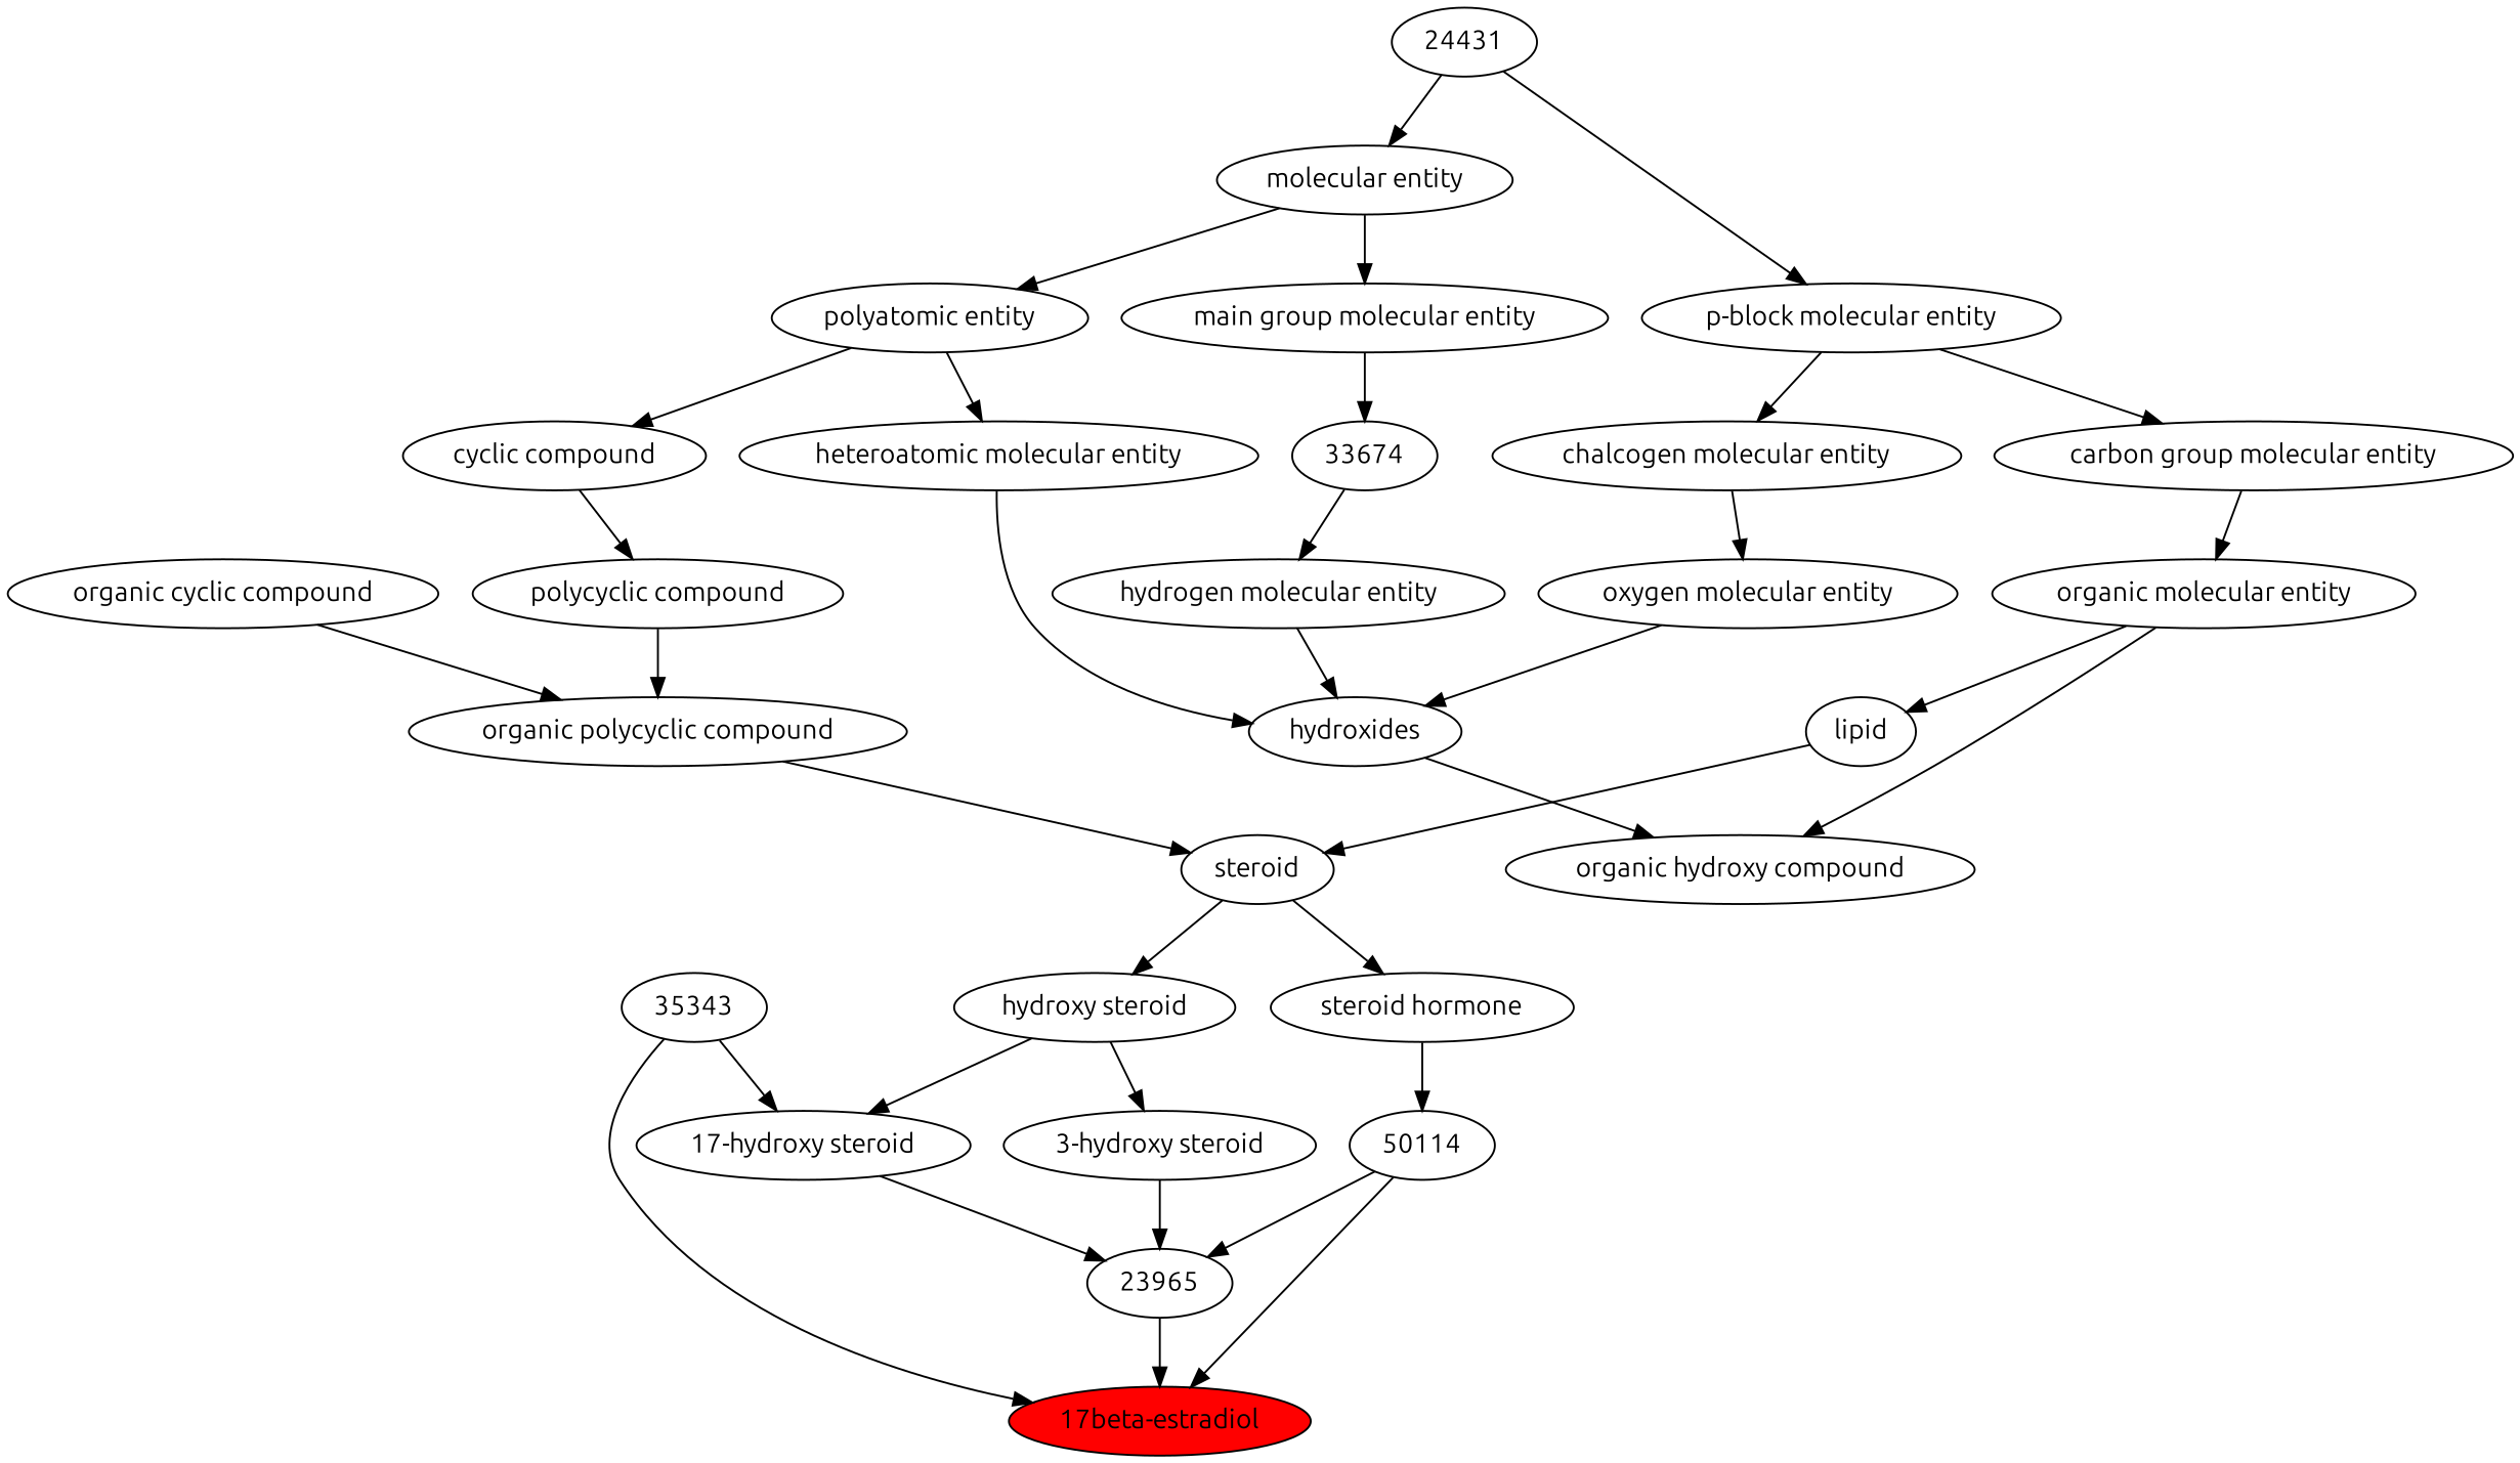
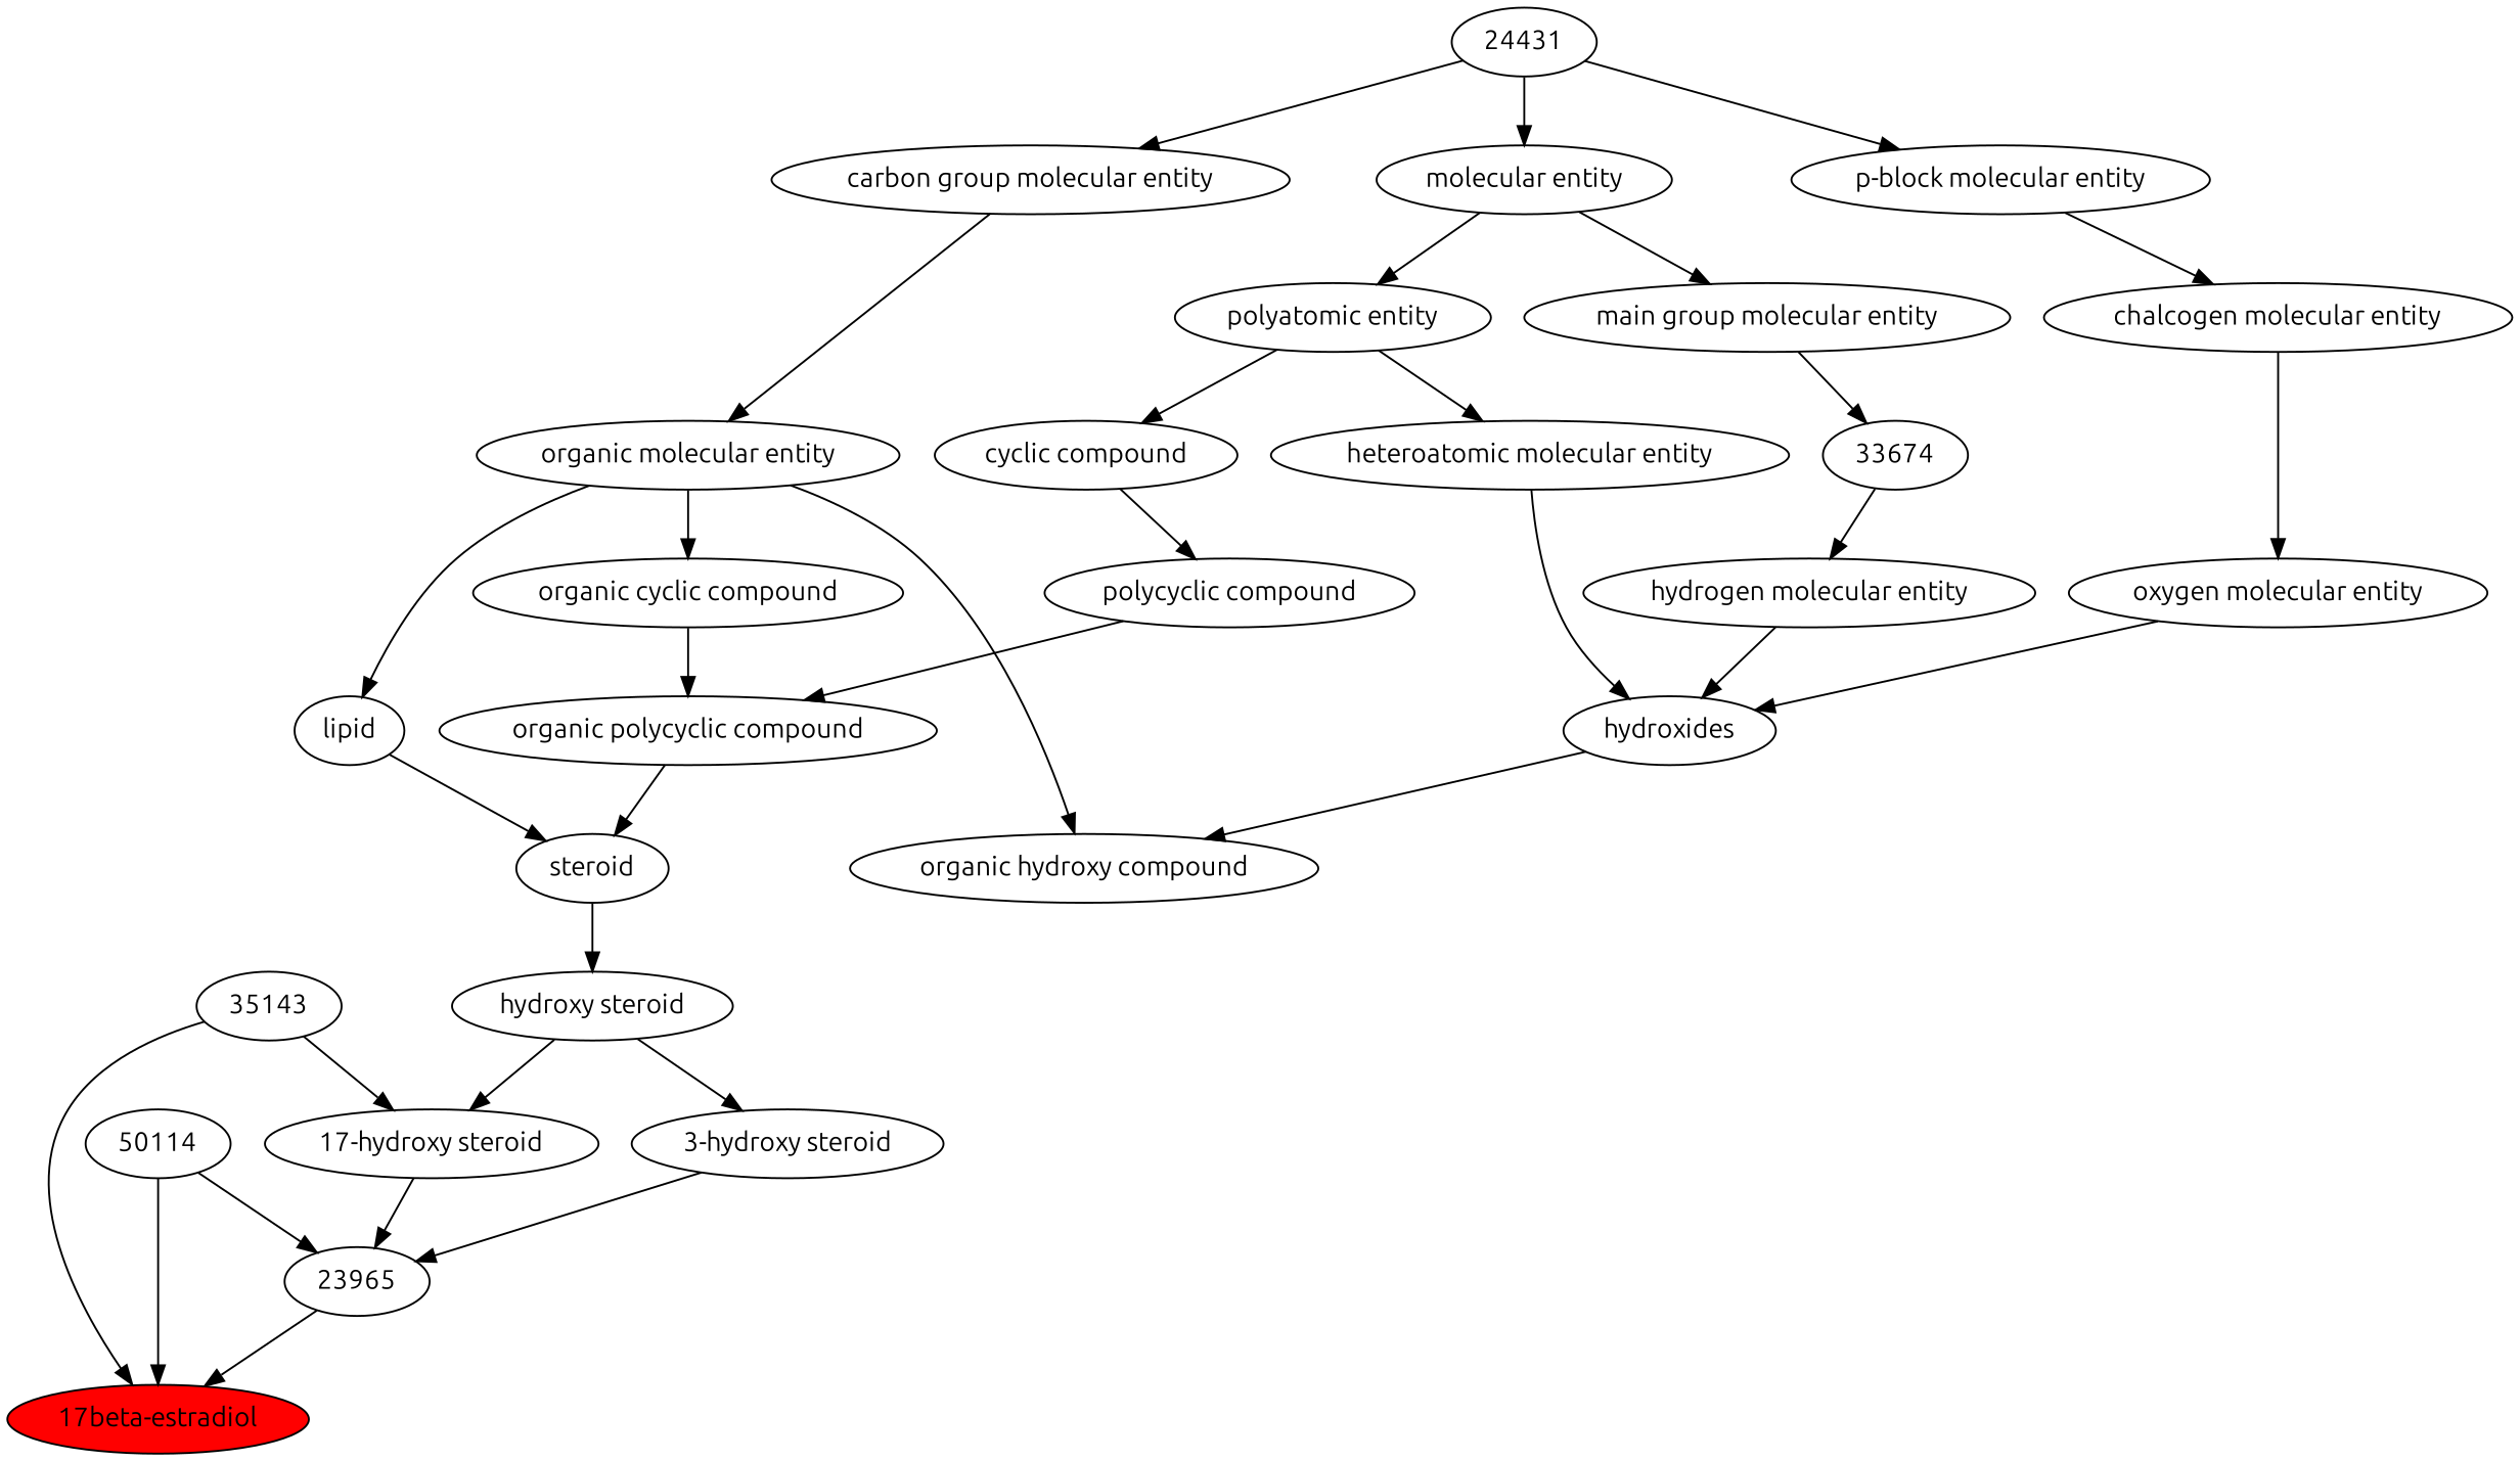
  digraph {
    fontname=Ubuntu
    node [fontname=Ubuntu]
    edge [fontname=Ubuntu]
    n1 [fillcolor=red label="17beta-estradiol" style=filled]
-   n2 [label=35343]
+   n2 [label=35143]
    n3 [label="17-hydroxy steroid"]
    n4 [label=50114]
    n5 [label=23965]
-   n6 [label="steroid hormone"]
    n7 [label="3-hydroxy steroid"]
    n8 [label="hydroxy steroid"]
    n9 [label=steroid]
    n10 [label="organic polycyclic compound"]
    n11 [label=lipid]
    n12 [label="organic hydroxy compound"]
    n13 [label="organic cyclic compound"]
    n14 [label="polycyclic compound"]
    n15 [label="organic molecular entity"]
    n16 [label=hydroxides]
    n17 [label="cyclic compound"]
    n18 [label="carbon group molecular entity"]
    n19 [label="oxygen molecular entity"]
    n20 [label="hydrogen molecular entity"]
    n21 [label="heteroatomic molecular entity"]
    n22 [label="polyatomic entity"]
    n23 [label="p-block molecular entity"]
    n24 [label="chalcogen molecular entity"]
    n25 [label=33674]
    n26 [label="molecular entity"]
    n27 [label="main group molecular entity"]
    n28 [label=24431]
    n2 -> n1
    n2 -> n3
    n3 -> n5
    n4 -> n1
    n4 -> n5
    n5 -> n1
-   n6 -> n4
    n7 -> n5
    n8 -> n3
    n8 -> n7
-   n9 -> n6
    n9 -> n8
    n10 -> n9
    n11 -> n9
    n13 -> n10
    n14 -> n10
    n15 -> n11
    n15 -> n12
+   n15 -> n13
    n16 -> n12
    n17 -> n14
    n18 -> n15
    n19 -> n16
    n20 -> n16
    n21 -> n16
    n22 -> n17
    n22 -> n21
-   n23 -> n18
+   n28 -> n18
    n23 -> n24
    n24 -> n19
    n25 -> n20
    n26 -> n22
    n26 -> n27
    n27 -> n25
    n28 -> n23
    n28 -> n26
  }
